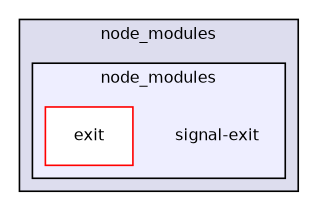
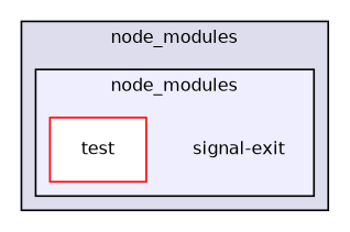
  digraph {
    compound=true
    node [fontname=Helvetica fontsize=10]
    n1 [label="signal-exit" shape=plaintext]
-   n2 [color=red fillcolor=white label=exit shape=box style=filled]
+   n2 [color=red fillcolor=white label=test shape=box style=filled]
    subgraph cluster_1 {
      bgcolor="#ddddee"
      fontname=Helvetica
      fontsize=10
      label=node_modules
      pencolor=black
      subgraph cluster_2 {
        bgcolor="#eeeeff"
        fontname=Helvetica
        fontsize=10
        pencolor=black
        n1
        n2
      }
    }
  }
